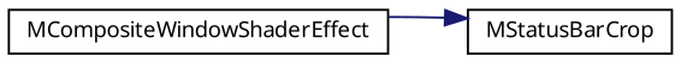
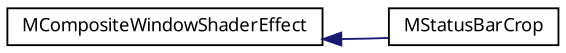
  digraph {
    rankdir=LR
    fontname="Noto Sans"
    node [color=black fillcolor=white fontname="Noto Sans" fontsize=10 shape=record style=filled]
    n1 [height=0.2 label=MCompositeWindowShaderEffect width=0.4]
    n2 [height=0.2 label=MStatusBarCrop width=0.4]
-   n2 -> n1 [color=midnightblue dir=back fontname="Noto Sans" fontsize=10 labelfontname="FreeSans.ttf" labelfontsize=10 style=solid]
+   n1 -> n2 [color=midnightblue dir=back fontname="Noto Sans" fontsize=10 labelfontname="FreeSans.ttf" labelfontsize=10 style=solid]
  }
